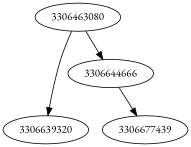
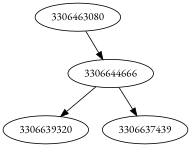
  strict digraph {
    fontname="EB Garamond"
    node [fontname="EB Garamond"]
    edge [fontname="EB Garamond"]
    n1 [label=3306463080]
    3306644666
    3306639320
-   3306637439 [label=3306677439]
+   3306637439
    n1 -> 3306644666
-   n1 -> 3306639320
+   3306644666 -> 3306639320
    3306644666 -> 3306637439
  }
